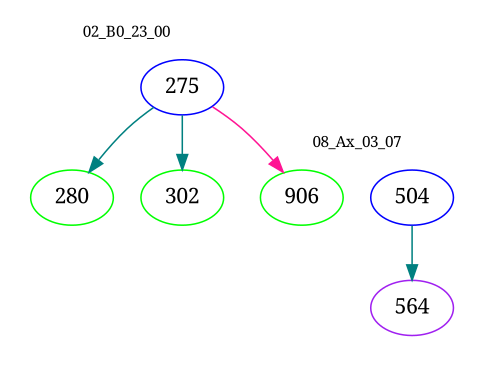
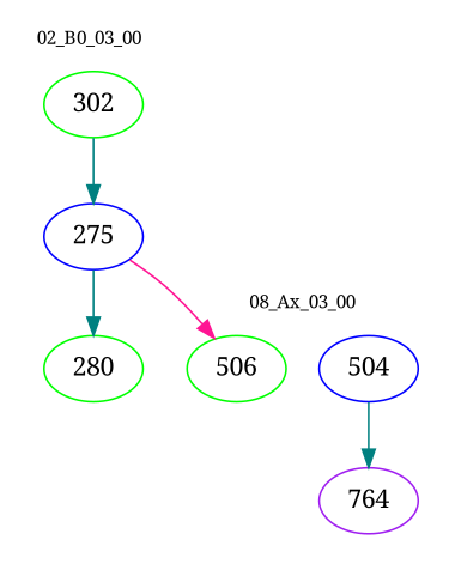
  digraph {
    fontname="Noto Serif"
    node [color=green fontname="Noto Serif"]
    edge [color=teal fontname="Noto Serif"]
    n1 [color=blue label=504]
-   n2 [color=purple label=564]
-   n3 [label=906]
+   n2 [color=purple label=764]
+   n3 [label=506]
    n4 [color=blue label=275]
    n5 [label=280]
    n6 [label=302]
    subgraph cluster_1 {
      color=white
      fontsize=10
-     label="08_Ax_03_07"
+     label="08_Ax_03_00"
      n1
      n2
      n3
    }
    subgraph cluster_2 {
      color=white
      fontsize=10
-     label="02_B0_23_00"
+     label="02_B0_03_00"
      n4
      n5
      n6
    }
    n1 -> n2
    n4 -> n3 [color=deeppink]
    n4 -> n5
-   n4 -> n6
+   n6 -> n4
  }
